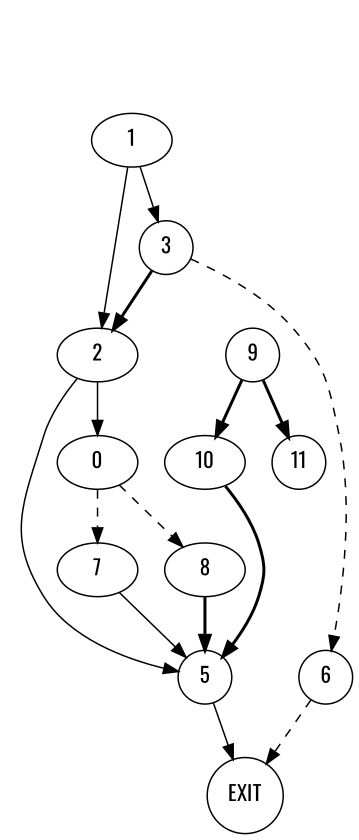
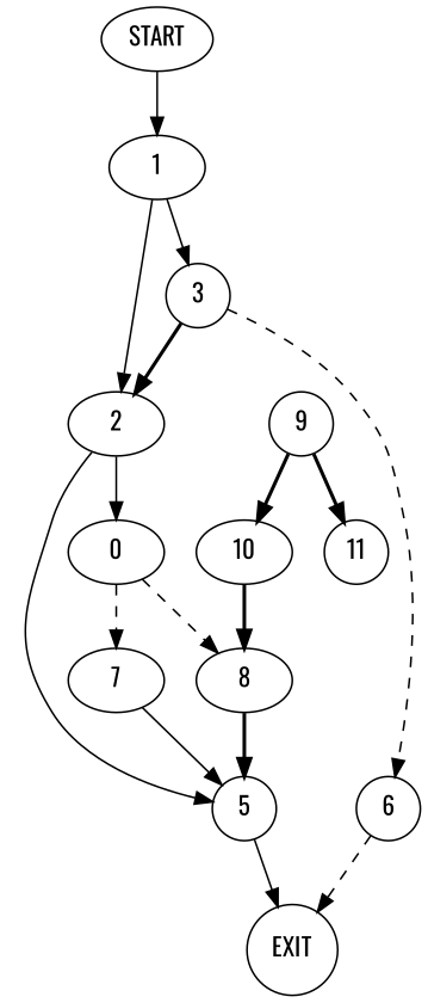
  digraph {
    fontname=Oswald
    node [fontname=Oswald shape=ellipse]
    edge [fontname=Oswald style=solid]
+   n1 [label=START]
    1
    2
    3 [shape=circle]
    n5 [label=EXIT shape=circle]
    n6 [label=0]
    5 [shape=circle]
    6 [shape=circle]
    7
    8
    9 [shape=circle]
    10
    11 [shape=circle]
+   n1 -> 1
    1 -> 2
    1 -> 3
    2 -> n6
    2 -> 5
    3 -> 2 [style=bold]
    3 -> 6 [style=dashed]
    n6 -> 7 [style=dashed]
    n6 -> 8 [style=dashed]
    5 -> n5
    6 -> n5 [style=dashed]
    7 -> 5
    8 -> 5 [style=bold]
    9 -> 10 [style=bold]
    9 -> 11 [style=bold]
-   10 -> 5 [style=bold]
+   10 -> 8 [style=bold]
  }
